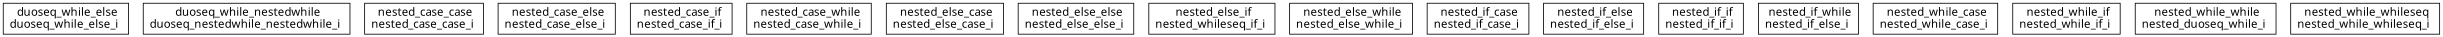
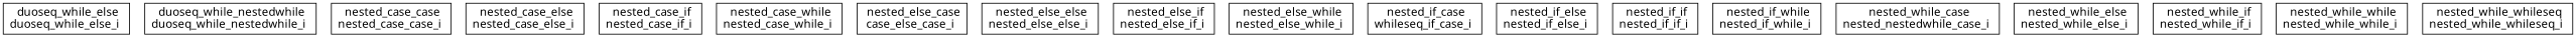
  digraph {
    fontname="Noto Sans"
    node [shape=box fontname="Noto Sans"]
    n1 [label=" duoseq_while_else\nduoseq_while_else_i "]
-   n2 [label=" duoseq_while_nestedwhile\nduoseq_nestedwhile_nestedwhile_i "]
+   n2 [label=" duoseq_while_nestedwhile\nduoseq_while_nestedwhile_i "]
    n3 [label=" nested_case_case\nnested_case_case_i "]
    n4 [label=" nested_case_else\nnested_case_else_i "]
    n5 [label=" nested_case_if\nnested_case_if_i "]
    n6 [label=" nested_case_while\nnested_case_while_i "]
-   n7 [label=" nested_else_case\nnested_else_case_i "]
+   n7 [label=" nested_else_case\ncase_else_case_i "]
    n8 [label=" nested_else_else\nnested_else_else_i "]
-   n9 [label=" nested_else_if\nnested_whileseq_if_i "]
+   n9 [label=" nested_else_if\nnested_else_if_i "]
    n10 [label=" nested_else_while\nnested_else_while_i "]
-   n11 [label=" nested_if_case\nnested_if_case_i "]
+   n11 [label=" nested_if_case\nwhileseq_if_case_i "]
    n12 [label=" nested_if_else\nnested_if_else_i "]
    n13 [label=" nested_if_if\nnested_if_if_i "]
-   n14 [label=" nested_if_while\nnested_if_else_i "]
-   n15 [label=" nested_while_case\nnested_while_case_i "]
+   n14 [label=" nested_if_while\nnested_if_while_i "]
+   n15 [label=" nested_while_case\nnested_nestedwhile_case_i "]
+   n16 [label=" nested_while_else\nnested_while_else_i "]
    n17 [label=" nested_while_if\nnested_while_if_i "]
-   n18 [label=" nested_while_while\nnested_duoseq_while_i "]
+   n18 [label=" nested_while_while\nnested_while_while_i "]
    n19 [label=" nested_while_whileseq\nnested_while_whileseq_i "]
  }
